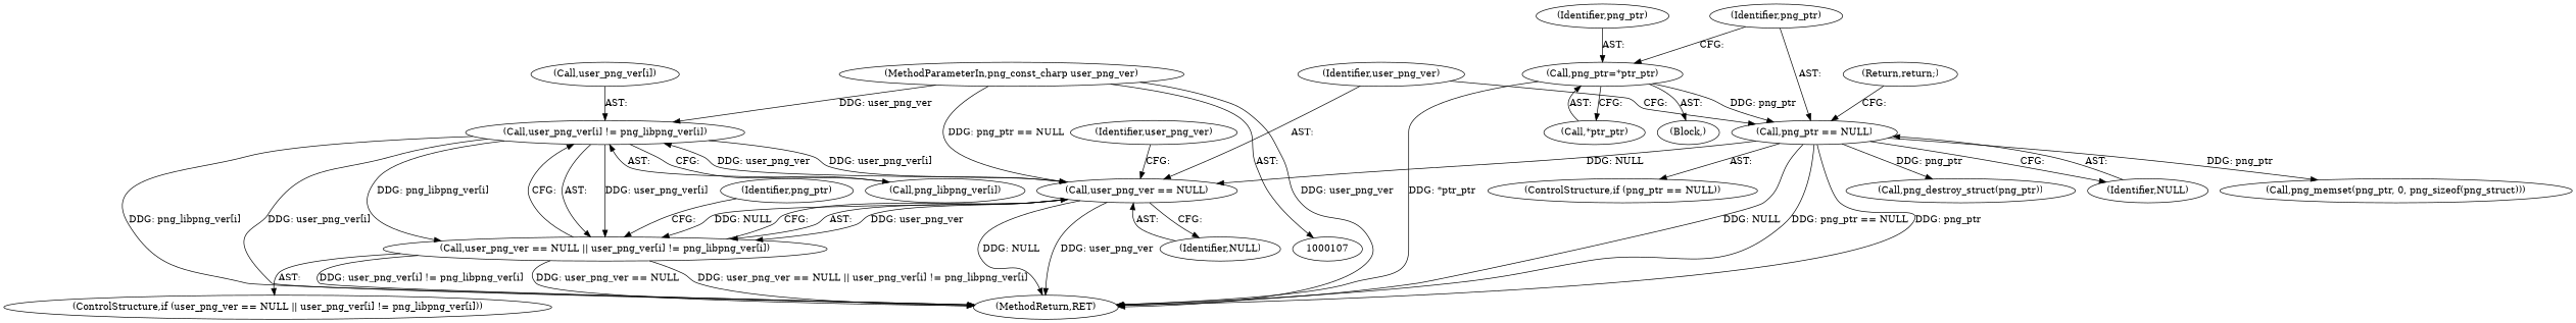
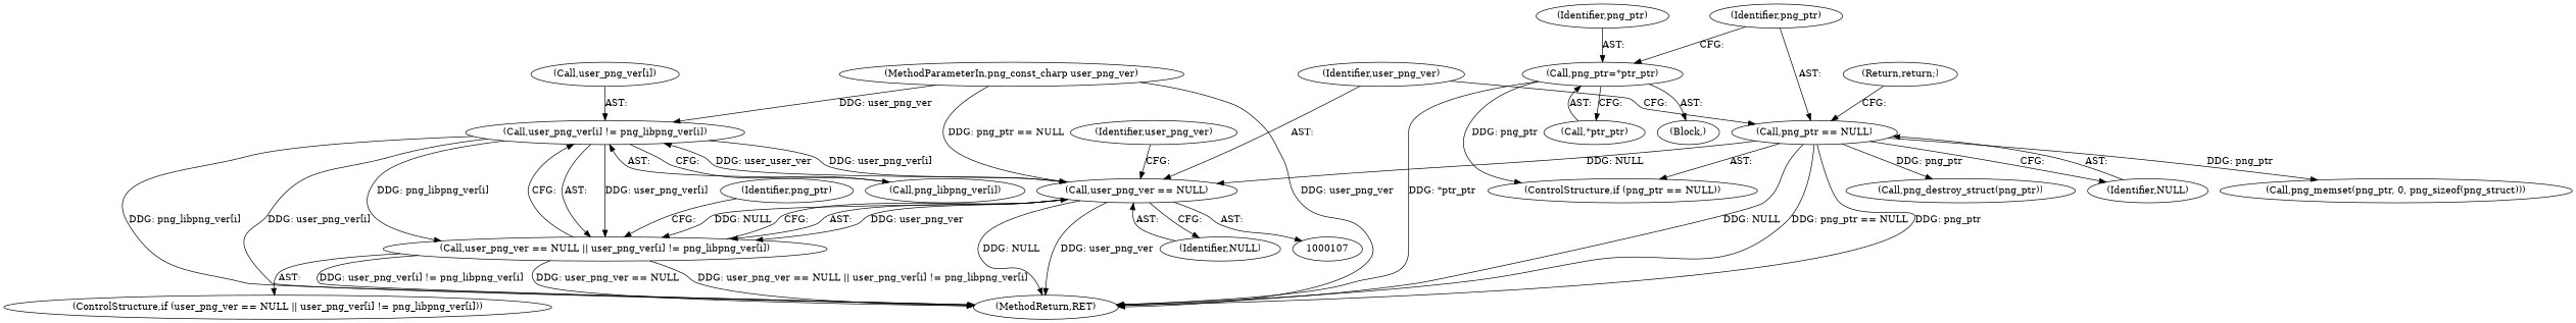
  digraph {
    n1 [label="(Call,user_png_ver[i] != png_libpng_ver[i])"]
    n2 [label="(Call,user_png_ver == NULL)"]
    n3 [label="(Call,user_png_ver == NULL || user_png_ver[i] != png_libpng_ver[i])"]
    n4 [label="(Call,png_libpng_ver[i])"]
    n5 [label="(MethodReturn,RET)"]
    n6 [label="(Identifier,NULL)"]
    n7 [label="(ControlStructure,if (user_png_ver == NULL || user_png_ver[i] != png_libpng_ver[i]))"]
    n8 [label="(MethodParameterIn,png_const_charp user_png_ver)"]
    1000107
    n10 [label="(Call,png_ptr == NULL)"]
    n11 [label="(Call,png_memset(png_ptr, 0, png_sizeof(png_struct)))"]
    n12 [label="(Identifier,NULL)"]
    n13 [label="(ControlStructure,if (png_ptr == NULL))"]
    n14 [label="(Call,png_destroy_struct(png_ptr))"]
    n15 [label="(Call,png_ptr=*ptr_ptr)"]
    n16 [label="(Block,)"]
    n17 [label="(Call,*ptr_ptr)"]
    n18 [label="(Return,return;)"]
    n19 [label="(Identifier,png_ptr)"]
    n20 [label="(Identifier,png_ptr)"]
    n21 [label="(Call,user_png_ver[i])"]
    n22 [label="(Identifier,png_ptr)"]
    n23 [label="(Identifier,user_png_ver)"]
    n24 [label="(Identifier,user_png_ver)"]
    n1 -> n2 [label="DDG: user_png_ver[i]"]
    n1 -> n3 [label="AST: "]
    n1 -> n3 [label="DDG: user_png_ver[i]"]
    n1 -> n3 [label="DDG: png_libpng_ver[i]"]
    n1 -> n4 [label="CFG: "]
    n1 -> n5 [label="DDG: png_libpng_ver[i]"]
    n1 -> n5 [label="DDG: user_png_ver[i]"]
-   n2 -> n1 [label="DDG: user_png_ver"]
+   n2 -> n1 [label="DDG: user_user_ver"]
    n2 -> n3 [label="AST: "]
    n2 -> n3 [label="DDG: user_png_ver"]
    n2 -> n3 [label="DDG: NULL"]
    n2 -> n5 [label="DDG: NULL"]
    n2 -> n5 [label="DDG: user_png_ver"]
    n2 -> n6 [label="CFG: "]
    n3 -> n1 [label="CFG: "]
    n3 -> n2 [label="CFG: "]
    n3 -> n5 [label="DDG: user_png_ver == NULL || user_png_ver[i] != png_libpng_ver[i]"]
    n3 -> n5 [label="DDG: user_png_ver[i] != png_libpng_ver[i]"]
    n3 -> n5 [label="DDG: user_png_ver == NULL"]
    n3 -> n7 [label="AST: "]
    n4 -> n1 [label="AST: "]
    n6 -> n2 [label="AST: "]
    n8 -> n1 [label="DDG: user_png_ver"]
    n8 -> n2 [label="DDG: png_ptr == NULL"]
    n8 -> n5 [label="DDG: user_png_ver"]
-   n8 -> 1000107 [label="AST: "]
+   n2 -> 1000107 [label="AST: "]
    n10 -> n2 [label="DDG: NULL"]
    n10 -> n5 [label="DDG: NULL"]
    n10 -> n5 [label="DDG: png_ptr == NULL"]
    n10 -> n5 [label="DDG: png_ptr"]
    n10 -> n11 [label="DDG: png_ptr"]
    n10 -> n12 [label="CFG: "]
    n10 -> n13 [label="AST: "]
    n10 -> n14 [label="DDG: png_ptr"]
    n12 -> n10 [label="AST: "]
    n15 -> n5 [label="DDG: *ptr_ptr"]
-   n15 -> n10 [label="DDG: png_ptr"]
+   n15 -> n13 [label="DDG: png_ptr"]
    n15 -> n16 [label="AST: "]
    n15 -> n17 [label="CFG: "]
    n17 -> n15 [label="AST: "]
    n18 -> n10 [label="CFG: "]
    n19 -> n10 [label="AST: "]
    n19 -> n15 [label="CFG: "]
    n20 -> n15 [label="AST: "]
    n21 -> n1 [label="AST: "]
    n22 -> n3 [label="CFG: "]
    n23 -> n2 [label="AST: "]
    n23 -> n10 [label="CFG: "]
    n24 -> n2 [label="CFG: "]
  }
